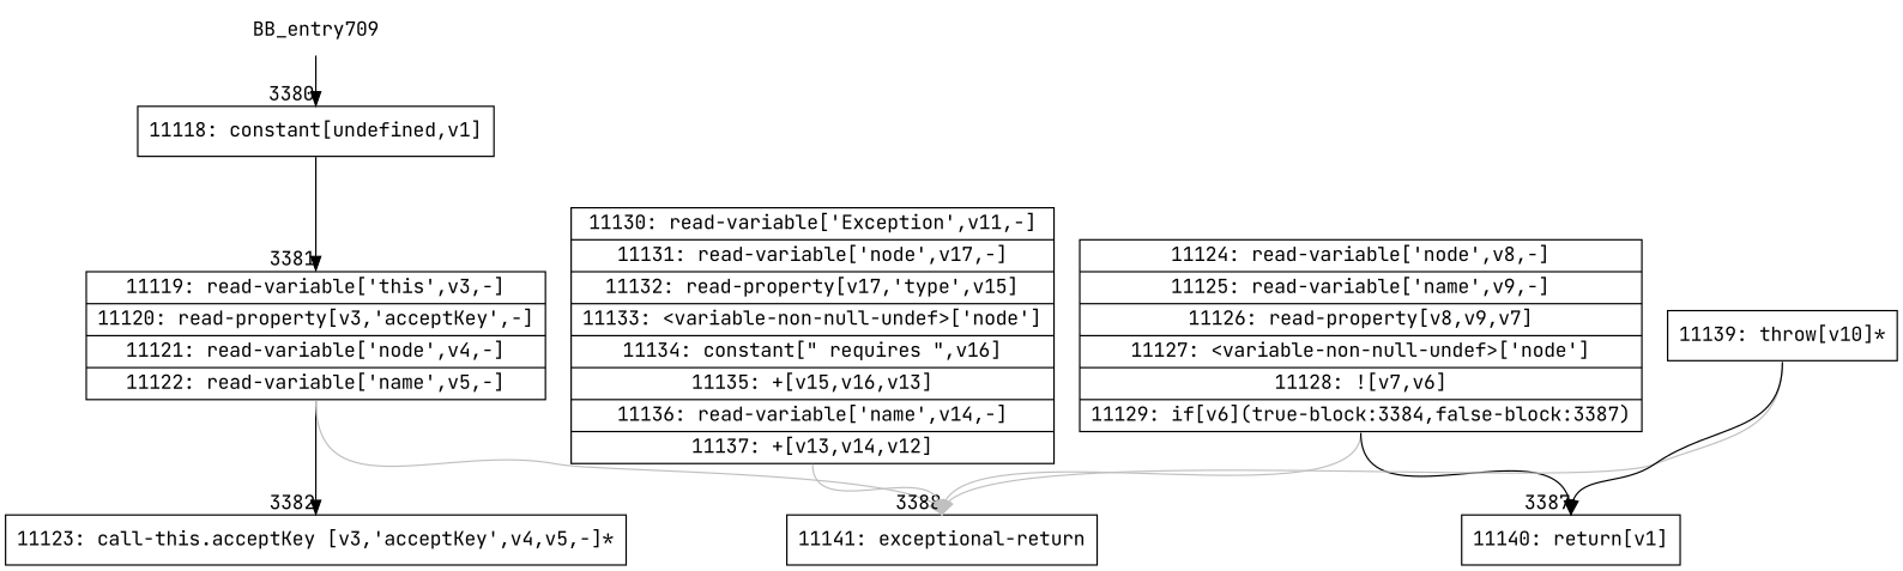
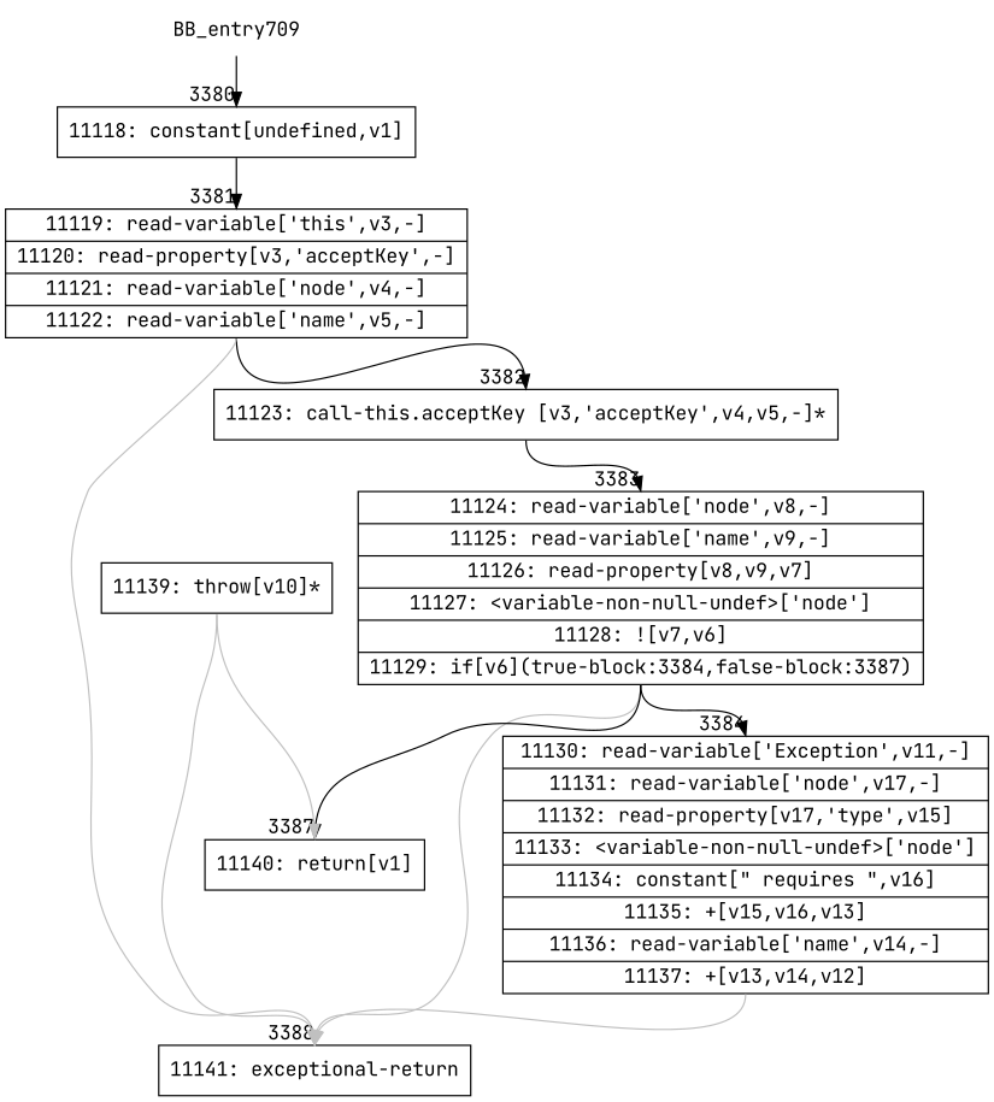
  digraph {
    fontname="JetBrains Mono"
    rankdir=TD
    node [fontname="JetBrains Mono" shape=record]
    edge [fontname="JetBrains Mono" headport=n tailport=s]
    n1 [label=BB_entry709 shape=none]
    n2 [label="{11118: constant[undefined,v1]}"]
    n3 [label="{11119: read-variable['this',v3,-]|11120: read-property[v3,'acceptKey',-]|11121: read-variable['node',v4,-]|11122: read-variable['name',v5,-]}"]
    n4 [label="{11123: call-this.acceptKey [v3,'acceptKey',v4,v5,-]*}"]
    n5 [label="{11141: exceptional-return}"]
    n6 [label="{11124: read-variable['node',v8,-]|11125: read-variable['name',v9,-]|11126: read-property[v8,v9,v7]|11127: \<variable-non-null-undef\>['node']|11128: ![v7,v6]|11129: if[v6](true-block:3384,false-block:3387)}"]
    n7 [label="{11130: read-variable['Exception',v11,-]|11131: read-variable['node',v17,-]|11132: read-property[v17,'type',v15]|11133: \<variable-non-null-undef\>['node']|11134: constant[\" requires \",v16]|11135: +[v15,v16,v13]|11136: read-variable['name',v14,-]|11137: +[v13,v14,v12]}"]
    n8 [label="{11140: return[v1]}"]
    n9 [label="{11139: throw[v10]*}"]
    n1 -> n2 [headlabel="    3380"]
    n2 -> n3 [headlabel="      3381"]
    n3 -> n4 [headlabel="      3382"]
    n3 -> n5 [color=gray headlabel="      3388"]
+   n4 -> n6 [headlabel="      3383"]
    n6 -> n5 [color=gray]
+   n6 -> n7 [headlabel="      3384"]
    n6 -> n8 [headlabel="      3387"]
    n7 -> n5 [color=gray]
    n9 -> n5 [color=gray]
-   n9 -> n8
+   n9 -> n8 [color=gray]
  }
